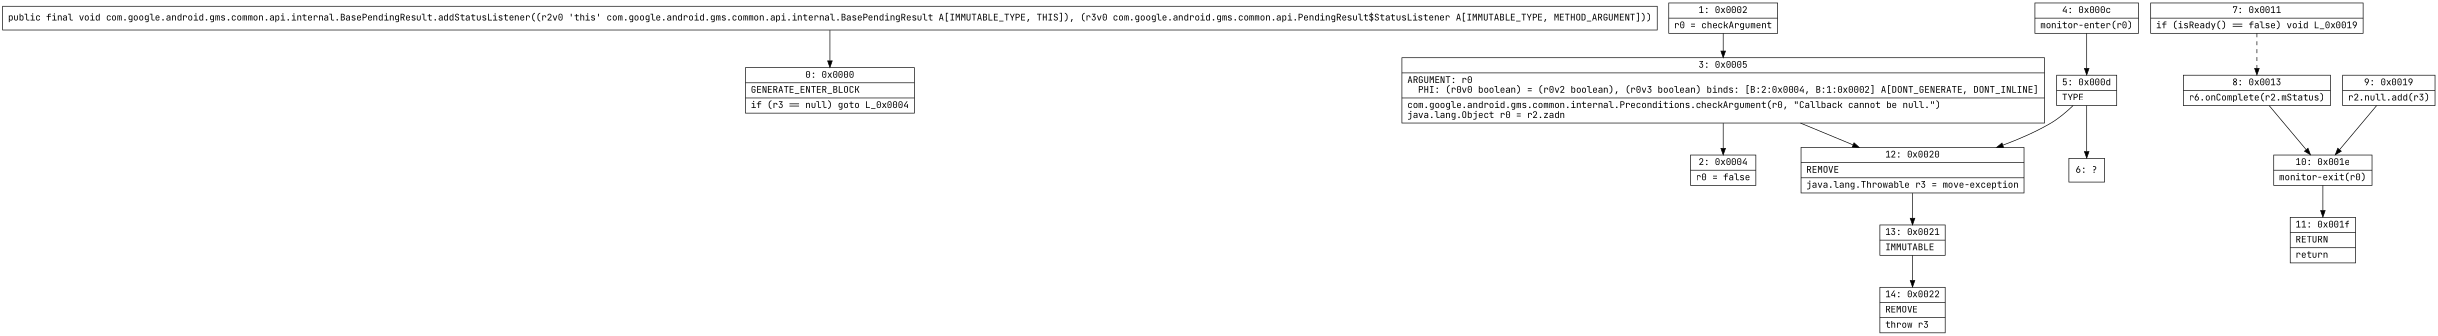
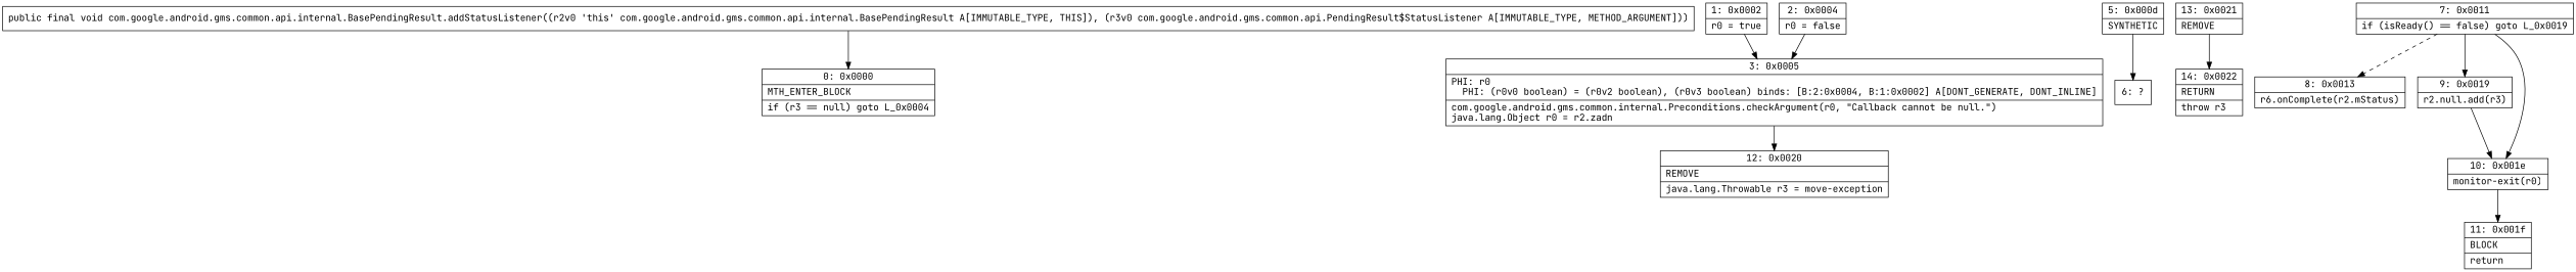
  digraph {
    fontname="JetBrains Mono"
    node [fontname="JetBrains Mono" shape=record]
    edge [fontname="JetBrains Mono"]
-   n1 [label="{0\:\ 0x0000|GENERATE_ENTER_BLOCK\l|if (r3 == null) goto L_0x0004\l}"]
-   n2 [label="{1\:\ 0x0002|r0 = checkArgument\l}"]
-   n3 [label="{3\:\ 0x0005|ARGUMENT: r0 \l  PHI: (r0v0 boolean) = (r0v2 boolean), (r0v3 boolean) binds: [B:2:0x0004, B:1:0x0002] A[DONT_GENERATE, DONT_INLINE]\l|com.google.android.gms.common.internal.Preconditions.checkArgument(r0, \"Callback cannot be null.\")\ljava.lang.Object r0 = r2.zadn\l}"]
+   n1 [label="{0\:\ 0x0000|MTH_ENTER_BLOCK\l|if (r3 == null) goto L_0x0004\l}"]
+   n2 [label="{1\:\ 0x0002|r0 = true\l}"]
+   n3 [label="{3\:\ 0x0005|PHI: r0 \l  PHI: (r0v0 boolean) = (r0v2 boolean), (r0v3 boolean) binds: [B:2:0x0004, B:1:0x0002] A[DONT_GENERATE, DONT_INLINE]\l|com.google.android.gms.common.internal.Preconditions.checkArgument(r0, \"Callback cannot be null.\")\ljava.lang.Object r0 = r2.zadn\l}"]
    n4 [label="{2\:\ 0x0004|r0 = false\l}"]
    n5 [label="{12\:\ 0x0020|REMOVE\l|java.lang.Throwable r3 = move\-exception\l}"]
-   n6 [label="{4\:\ 0x000c|monitor\-enter(r0)\l}"]
-   n7 [label="{5\:\ 0x000d|TYPE\l}"]
+   n7 [label="{5\:\ 0x000d|SYNTHETIC\l}"]
    n8 [label="{6\:\ ?}"]
-   n9 [label="{13\:\ 0x0021|IMMUTABLE\l}"]
-   n10 [label="{7\:\ 0x0011|if (isReady() == false) void L_0x0019\l}"]
+   n9 [label="{13\:\ 0x0021|REMOVE\l}"]
+   n10 [label="{7\:\ 0x0011|if (isReady() == false) goto L_0x0019\l}"]
    n11 [label="{8\:\ 0x0013|r6.onComplete(r2.mStatus)\l}"]
    n12 [label="{9\:\ 0x0019|r2.null.add(r3)\l}"]
    n13 [label="{10\:\ 0x001e|monitor\-exit(r0)\l}"]
-   n14 [label="{11\:\ 0x001f|RETURN\l|return\l}"]
-   n15 [label="{14\:\ 0x0022|REMOVE\l|throw r3\l}"]
+   n14 [label="{11\:\ 0x001f|BLOCK\l|return\l}"]
+   n15 [label="{14\:\ 0x0022|RETURN\l|throw r3\l}"]
    n16 [label="{public final void com.google.android.gms.common.api.internal.BasePendingResult.addStatusListener((r2v0 'this' com.google.android.gms.common.api.internal.BasePendingResult A[IMMUTABLE_TYPE, THIS]), (r3v0 com.google.android.gms.common.api.PendingResult$StatusListener A[IMMUTABLE_TYPE, METHOD_ARGUMENT])) }"]
    n2 -> n3
    n3 -> n5
-   n3 -> n4
-   n5 -> n9
-   n6 -> n7
-   n7 -> n5
+   n4 -> n3
    n7 -> n8
    n9 -> n15
    n10 -> n11 [style=dashed]
-   n11 -> n13
+   n10 -> n12
+   n10 -> n13
    n12 -> n13
    n13 -> n14
    n16 -> n1
  }
